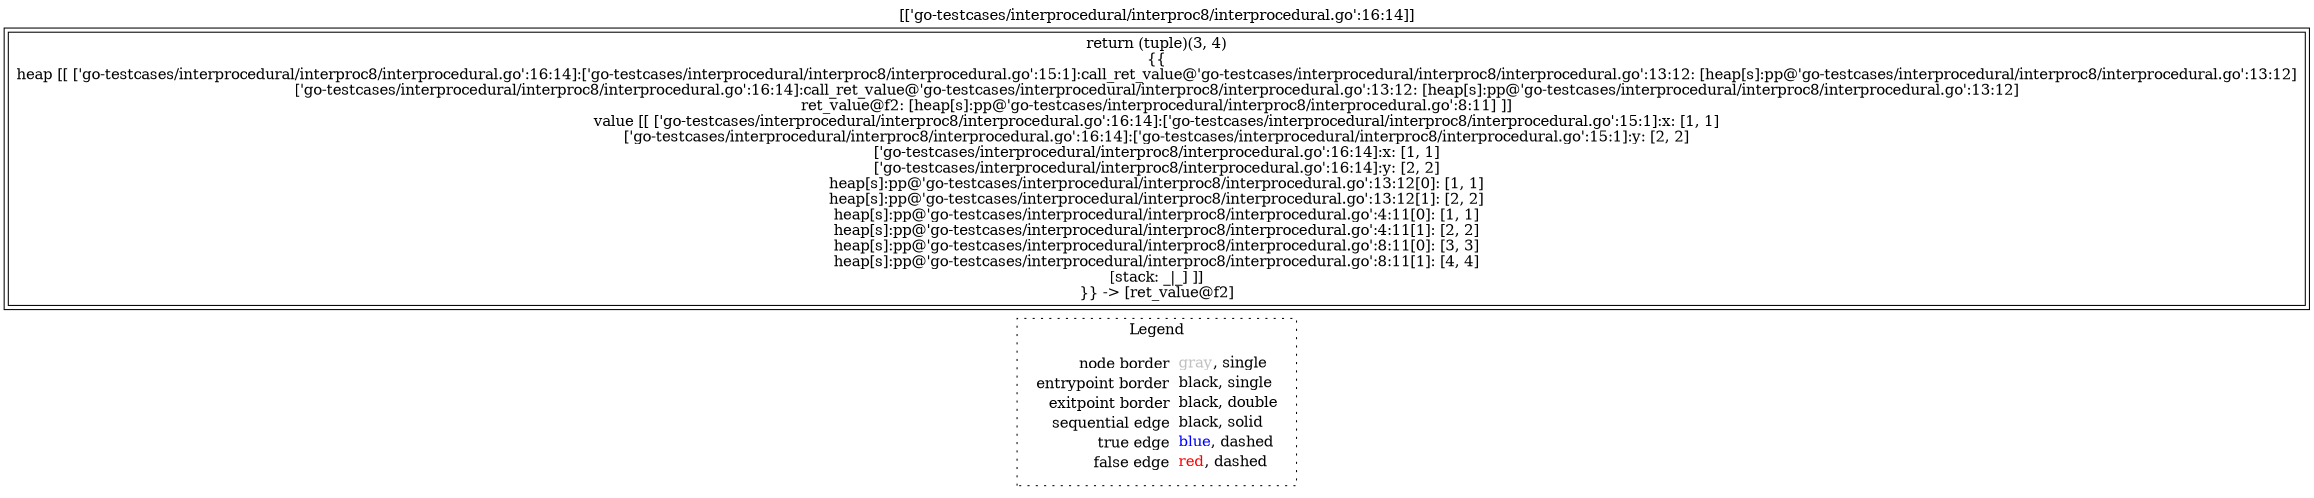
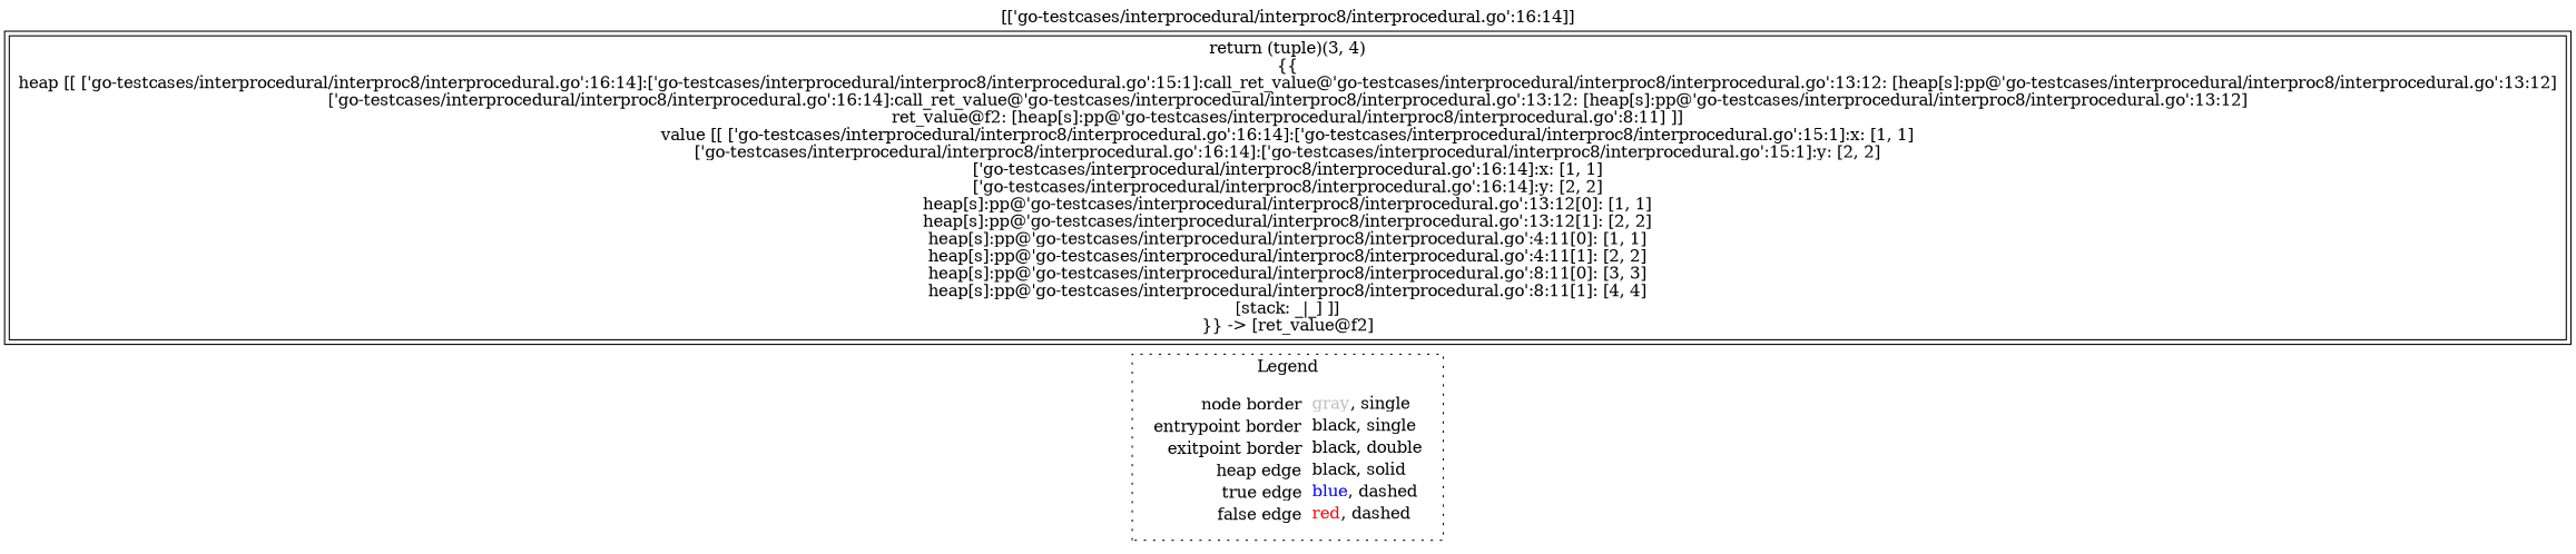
  digraph {
    label="[['go-testcases/interprocedural/interproc8/interprocedural.go':16:14]]"
    labelloc=t
    rankdir=LR
-   n1 [label=<<table border="0" cellpadding="2" cellspacing="0" cellborder="0"><tr><td align="right">node border&nbsp;</td><td align="left"><font color="gray">gray</font>, single</td></tr><tr><td align="right">entrypoint border&nbsp;</td><td align="left"><font color="black">black</font>, single</td></tr><tr><td align="right">exitpoint border&nbsp;</td><td align="left"><font color="black">black</font>, double</td></tr><tr><td align="right">sequential edge&nbsp;</td><td align="left"><font color="black">black</font>, solid</td></tr><tr><td align="right">true edge&nbsp;</td><td align="left"><font color="blue">blue</font>, dashed</td></tr><tr><td align="right">false edge&nbsp;</td><td align="left"><font color="red">red</font>, dashed</td></tr></table>> shape=plaintext]
+   n1 [label=<<table border="0" cellpadding="2" cellspacing="0" cellborder="0"><tr><td align="right">node border&nbsp;</td><td align="left"><font color="gray">gray</font>, single</td></tr><tr><td align="right">entrypoint border&nbsp;</td><td align="left"><font color="black">black</font>, single</td></tr><tr><td align="right">exitpoint border&nbsp;</td><td align="left"><font color="black">black</font>, double</td></tr><tr><td align="right">heap edge&nbsp;</td><td align="left"><font color="black">black</font>, solid</td></tr><tr><td align="right">true edge&nbsp;</td><td align="left"><font color="blue">blue</font>, dashed</td></tr><tr><td align="right">false edge&nbsp;</td><td align="left"><font color="red">red</font>, dashed</td></tr></table>> shape=plaintext]
    n2 [color=black label=<return (tuple)(3, 4)<BR/>{{<BR/>heap [[ ['go-testcases/interprocedural/interproc8/interprocedural.go':16:14]:['go-testcases/interprocedural/interproc8/interprocedural.go':15:1]:call_ret_value@'go-testcases/interprocedural/interproc8/interprocedural.go':13:12: [heap[s]:pp@'go-testcases/interprocedural/interproc8/interprocedural.go':13:12]<BR/>['go-testcases/interprocedural/interproc8/interprocedural.go':16:14]:call_ret_value@'go-testcases/interprocedural/interproc8/interprocedural.go':13:12: [heap[s]:pp@'go-testcases/interprocedural/interproc8/interprocedural.go':13:12]<BR/>ret_value@f2: [heap[s]:pp@'go-testcases/interprocedural/interproc8/interprocedural.go':8:11] ]]<BR/>value [[ ['go-testcases/interprocedural/interproc8/interprocedural.go':16:14]:['go-testcases/interprocedural/interproc8/interprocedural.go':15:1]:x: [1, 1]<BR/>['go-testcases/interprocedural/interproc8/interprocedural.go':16:14]:['go-testcases/interprocedural/interproc8/interprocedural.go':15:1]:y: [2, 2]<BR/>['go-testcases/interprocedural/interproc8/interprocedural.go':16:14]:x: [1, 1]<BR/>['go-testcases/interprocedural/interproc8/interprocedural.go':16:14]:y: [2, 2]<BR/>heap[s]:pp@'go-testcases/interprocedural/interproc8/interprocedural.go':13:12[0]: [1, 1]<BR/>heap[s]:pp@'go-testcases/interprocedural/interproc8/interprocedural.go':13:12[1]: [2, 2]<BR/>heap[s]:pp@'go-testcases/interprocedural/interproc8/interprocedural.go':4:11[0]: [1, 1]<BR/>heap[s]:pp@'go-testcases/interprocedural/interproc8/interprocedural.go':4:11[1]: [2, 2]<BR/>heap[s]:pp@'go-testcases/interprocedural/interproc8/interprocedural.go':8:11[0]: [3, 3]<BR/>heap[s]:pp@'go-testcases/interprocedural/interproc8/interprocedural.go':8:11[1]: [4, 4]<BR/>[stack: _|_] ]]<BR/>}} -&gt; [ret_value@f2]> peripheries=2 shape=rect]
    subgraph cluster_1 {
      label=Legend
      style=dotted
      n1
    }
  }
